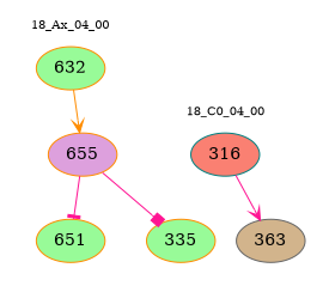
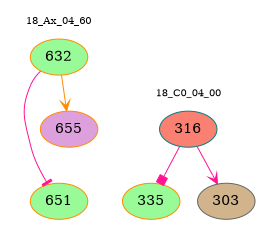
  digraph {
    node [color=darkorange fillcolor=palegreen style=filled]
    edge [arrowhead=vee color=deeppink]
    n1 [label=632]
    n2 [label=651]
    n3 [fillcolor=plum label=655]
    n4 [color=teal fillcolor=salmon label=316]
-   n5 [color=gray40 fillcolor=tan label=363]
+   n5 [color=gray40 fillcolor=tan label=303]
    n6 [label=335]
    subgraph cluster_1 {
      color=white
      fontsize=10
-     label="18_Ax_04_00"
+     label="18_Ax_04_60"
      n1
      n2
      n3
    }
    subgraph cluster_2 {
      color=white
      fontsize=10
      label="18_C0_04_00"
      n4
      n5
      n6
    }
-   n3 -> n2 [arrowhead=tee]
+   n1 -> n2 [arrowhead=tee]
    n1 -> n3 [color=darkorange]
    n4 -> n5
-   n3 -> n6 [arrowhead=box]
+   n4 -> n6 [arrowhead=box]
  }
